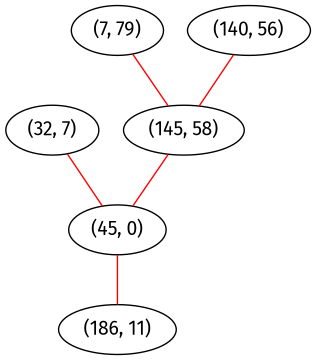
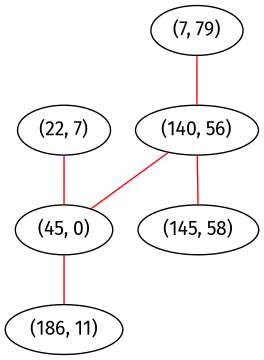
  graph {
    fontname="Fira Sans"
    node [fontname="Fira Sans"]
    edge [color=red fontname="Fira Sans" weight=1]
    n1 [label="(45, 0)"]
-   "(32, 7)"
+   "(32, 7)" [label="(22, 7)"]
    "(7, 79)"
    "(140, 56)"
    "(145, 58)"
    n6 [label="(186, 11)"]
    n1 -- n6
    "(32, 7)" -- n1
-   "(7, 79)" -- "(145, 58)"
-   "(145, 58)" -- n1
+   "(7, 79)" -- "(140, 56)"
+   "(140, 56)" -- n1
    "(140, 56)" -- "(145, 58)"
  }
